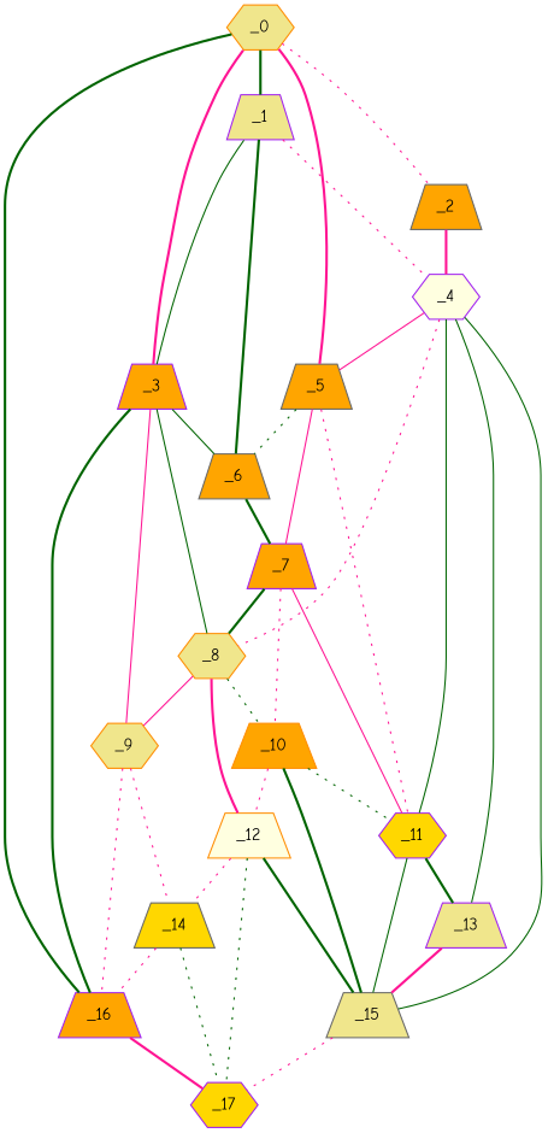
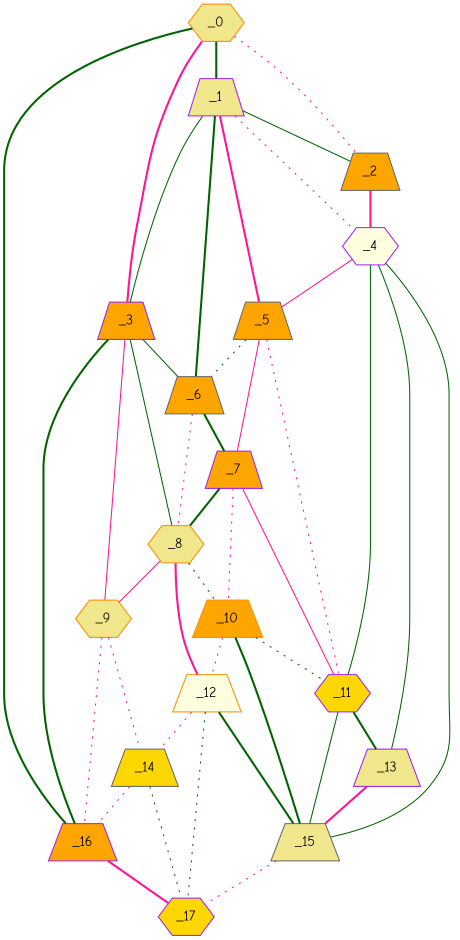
  graph {
    fontname="Comic Neue"
    node [color=purple fillcolor=orange fontname="Comic Neue" shape=trapezium style=filled]
    edge [color=darkgreen fontname="Comic Neue" style=dotted valence=2]
    _0 [color=darkorange fillcolor=khaki shape=hexagon x=31 y=14]
    _1 [fillcolor=khaki x=60 y=59]
    _2 [color=gray40 x=62 y=70]
    _3 [x=63 y=25]
    _16 [x=102 y=8]
    _4 [fillcolor=lightyellow shape=hexagon x=70 y=69]
    _5 [color=gray40 x=72 y=60]
    _6 [color=gray40 x=73 y=49]
    _8 [color=darkorange fillcolor=khaki shape=hexagon x=78 y=47]
    _9 [color=darkorange fillcolor=khaki shape=hexagon x=81 y=23]
    _17 [fillcolor=gold shape=hexagon x=103 y=16]
    _11 [fillcolor=gold shape=hexagon x=85 y=56]
    _13 [fillcolor=khaki x=94 y=64]
    _15 [color=gray40 fillcolor=khaki x=101 y=63]
    _7 [x=76 y=53]
    _10 [color=darkorange x=84 y=51]
    _12 [color=darkorange fillcolor=lightyellow x=90 y=39]
    _14 [color=gray40 fillcolor=gold x=96 y=22]
    _0 -- _1 [style=bold]
    _0 -- _2 [color=deeppink valence=1]
    _0 -- _3 [color=deeppink style=bold]
    _0 -- _16 [style=bold valence=1]
+   _1 -- _2 [style=solid]
    _1 -- _3 [style=solid]
    _1 -- _4 [color=deeppink]
-   _0 -- _5 [color=deeppink style=bold]
+   _1 -- _5 [color=deeppink style=bold]
    _1 -- _6 [style=bold]
    _2 -- _4 [color=deeppink style=bold valence=1]
    _3 -- _16 [style=bold]
    _3 -- _6 [style=solid]
    _3 -- _8 [style=solid valence=1]
    _3 -- _9 [color=deeppink style=solid valence=1]
    _16 -- _17 [color=deeppink style=bold valence=1]
    _4 -- _5 [color=deeppink style=solid valence=1]
    _4 -- _11 [style=solid valence=1]
    _4 -- _13 [style=solid]
    _4 -- _15 [style=solid valence=1]
    _5 -- _6 [valence=1]
    _5 -- _11 [color=deeppink valence=1]
    _5 -- _7 [color=deeppink style=solid]
-   _4 -- _8 [color=deeppink]
+   _6 -- _8 [color=deeppink]
    _6 -- _7 [style=bold]
    _8 -- _9 [color=deeppink style=solid]
    _8 -- _10
    _8 -- _12 [color=deeppink style=bold valence=1]
    _9 -- _16 [color=deeppink valence=1]
    _9 -- _14 [color=deeppink]
    _11 -- _13 [style=bold]
    _11 -- _15 [style=solid]
    _13 -- _15 [color=deeppink style=bold valence=1]
    _15 -- _17 [color=deeppink valence=1]
    _7 -- _8 [style=bold]
    _7 -- _11 [color=deeppink style=solid]
    _7 -- _10 [color=deeppink valence=1]
    _10 -- _11
    _10 -- _15 [style=bold]
    _10 -- _12 [color=deeppink]
    _12 -- _17
    _12 -- _15 [style=bold valence=1]
    _12 -- _14 [color=deeppink valence=1]
    _14 -- _16 [color=deeppink]
    _14 -- _17 [valence=1]
  }
